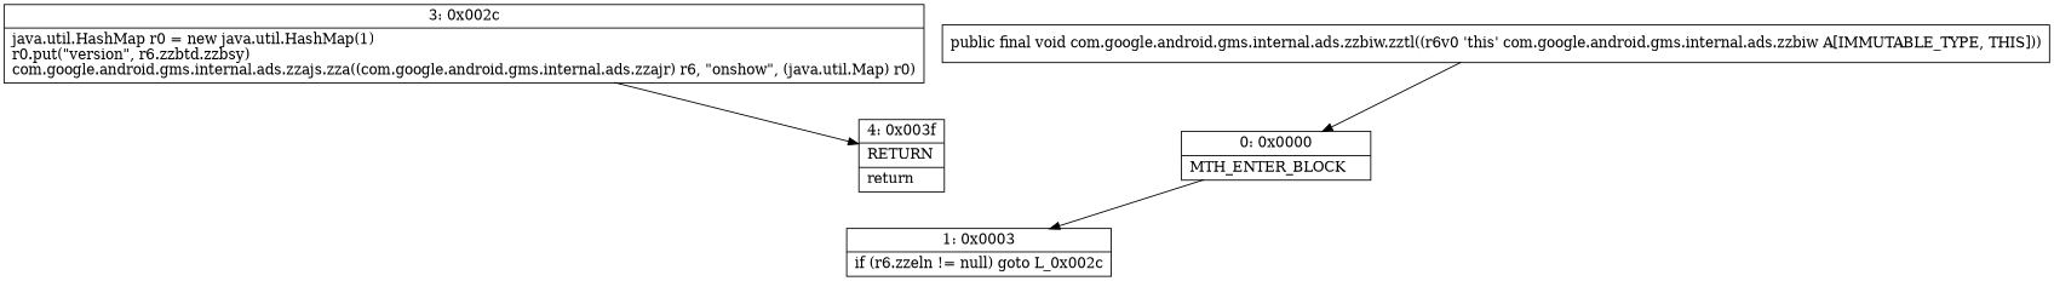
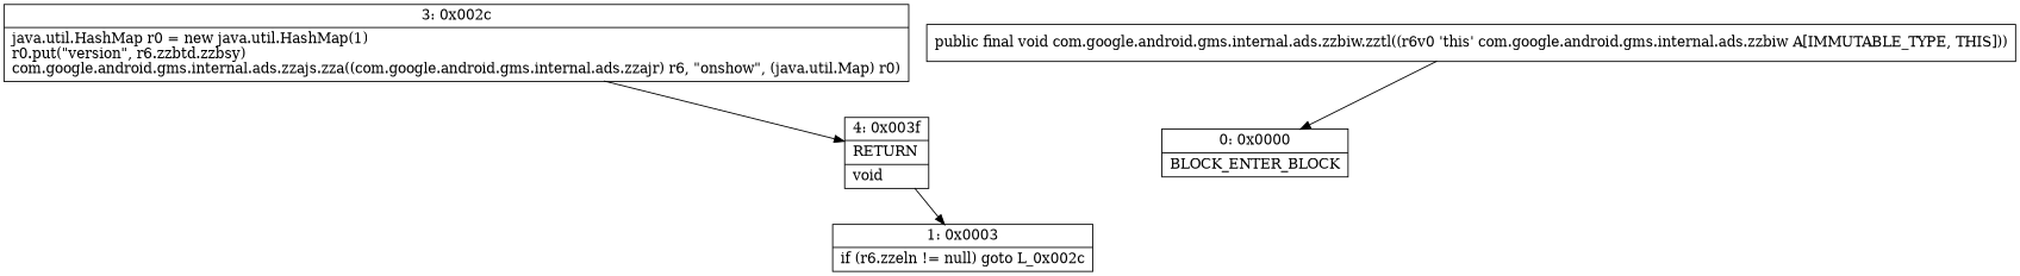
  digraph {
    node [shape=record]
-   n1 [label="{0\:\ 0x0000|MTH_ENTER_BLOCK\l}"]
+   n1 [label="{0\:\ 0x0000|BLOCK_ENTER_BLOCK\l}"]
    n2 [label="{1\:\ 0x0003|if (r6.zzeln != null) goto L_0x002c\l}"]
    n3 [label="{3\:\ 0x002c|java.util.HashMap r0 = new java.util.HashMap(1)\lr0.put(\"version\", r6.zzbtd.zzbsy)\lcom.google.android.gms.internal.ads.zzajs.zza((com.google.android.gms.internal.ads.zzajr) r6, \"onshow\", (java.util.Map) r0)\l}"]
-   n4 [label="{4\:\ 0x003f|RETURN\l|return\l}"]
+   n4 [label="{4\:\ 0x003f|RETURN\l|void\l}"]
    n5 [label="{public final void com.google.android.gms.internal.ads.zzbiw.zztl((r6v0 'this' com.google.android.gms.internal.ads.zzbiw A[IMMUTABLE_TYPE, THIS])) }"]
-   n1 -> n2
+   n4 -> n2
    n3 -> n4
    n5 -> n1
  }
